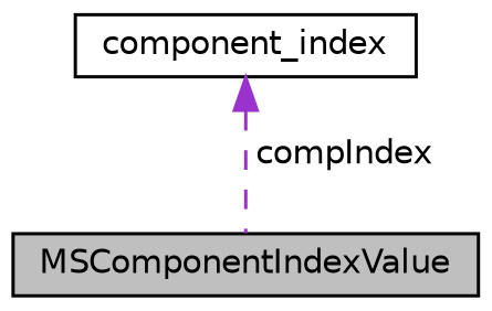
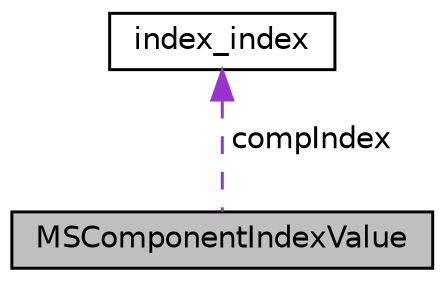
  digraph {
    node [color=black fontname=Helvetica fontsize=10 shape=record style=filled]
    n1 [fillcolor=grey75 fontcolor=black height=0.2 label=MSComponentIndexValue width=0.4]
-   n2 [fillcolor=white height=0.2 label=component_index width=0.4]
+   n2 [fillcolor=white height=0.2 label=index_index width=0.4]
    n2 -> n1 [color=darkorchid3 dir=back fontname=Helvetica fontsize=10 label=" compIndex" labelfontname=Helvetica labelfontsize=10 style=dashed]
  }
